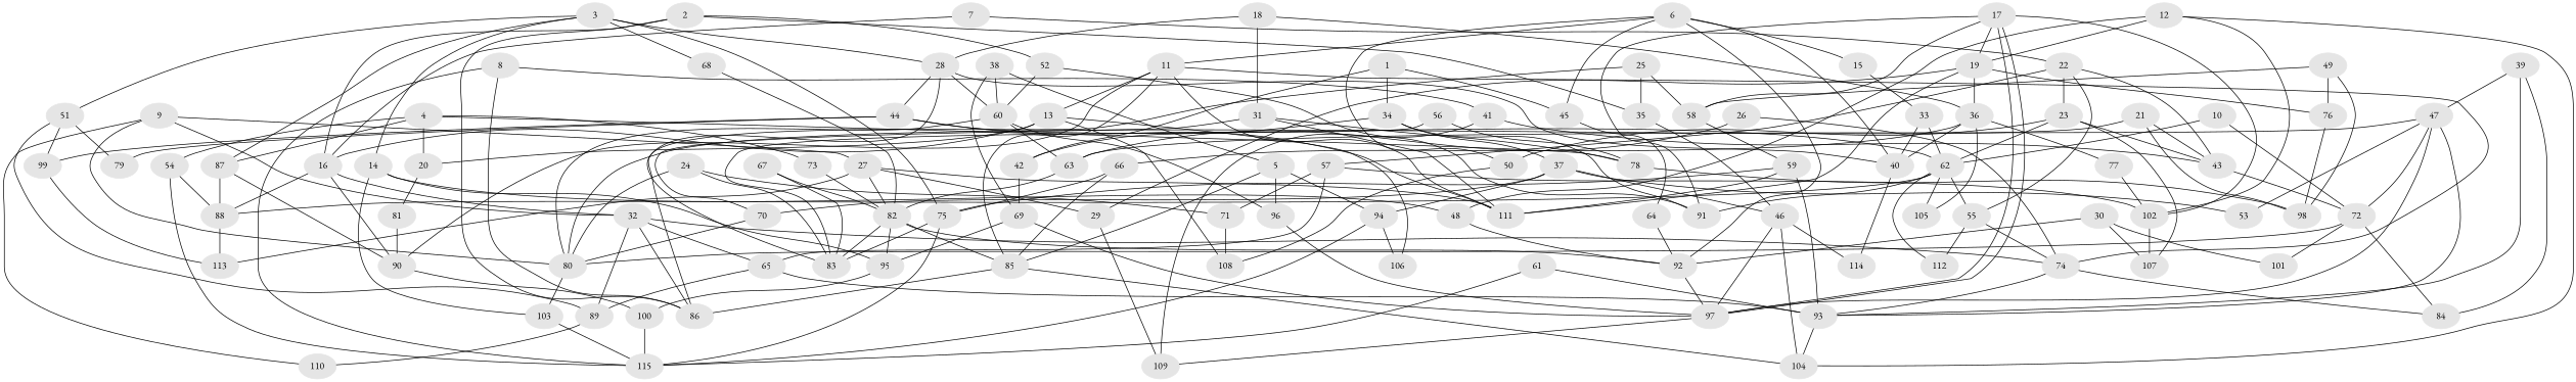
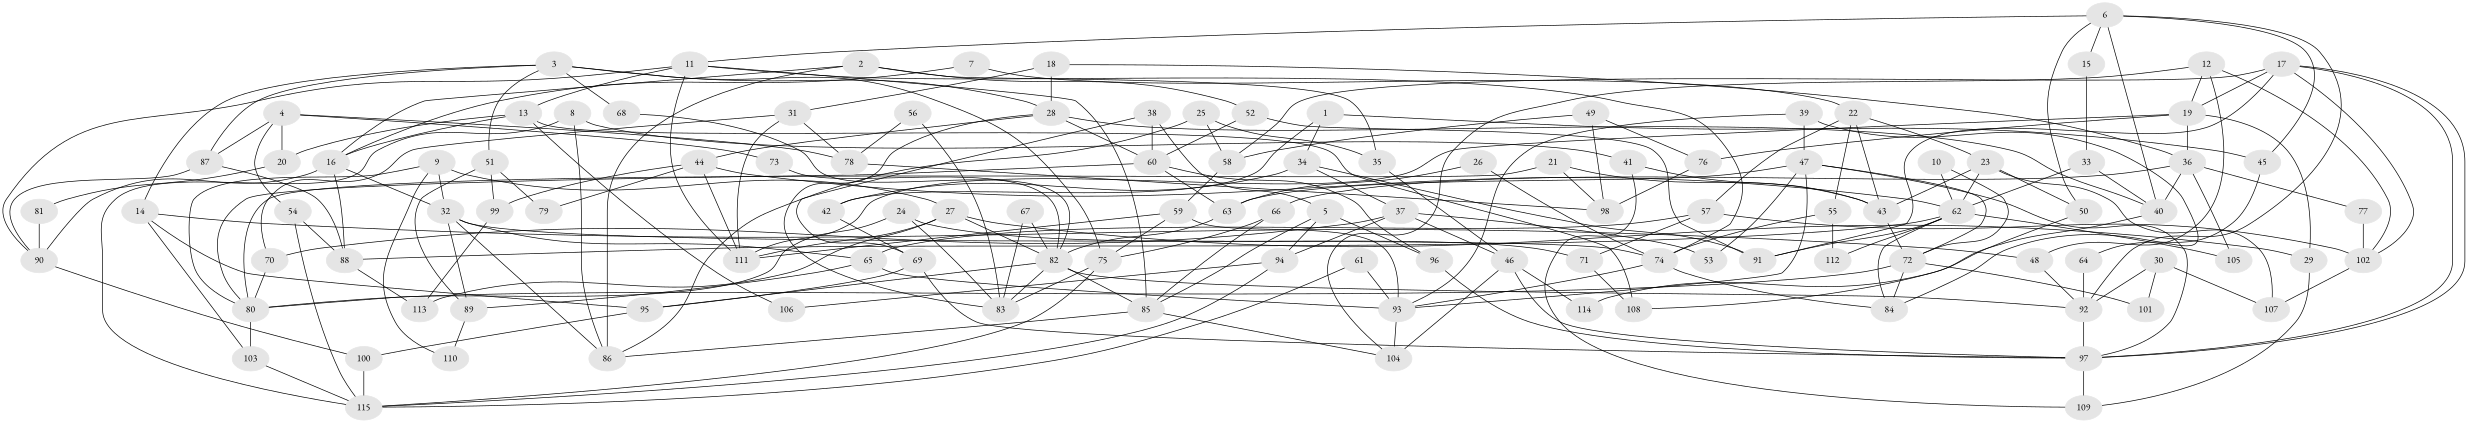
  graph {
    fontname="EB Garamond"
    node [color=gray90 fontname="EB Garamond" style=filled]
    edge [fontname="EB Garamond"]
    1
    34
    42
    45
    91
    37
    69
    64
    2
    16
    35
    52
    86
    32
    90
    88
    46
    60
    3
    14
    28
    51
    68
    75
    87
    48
    95
    103
    40
    83
    44
    29
    109
    89
    79
    99
    82
    115
    4
    20
    54
    73
    78
    81
    98
    5
    85
    94
    96
    104
    106
    97
    6
    11
    15
    50
    92
    13
    74
    111
    33
    114
    108
    7
    22
    43
    23
    55
    57
    8
    41
    9
    27
    80
    110
    113
    65
    10
    62
    72
    105
    84
    112
    101
    93
    100
    12
    19
    102
    36
    76
    107
    17
    58
    59
    18
    31
    70
    66
    77
    21
    71
    24
    25
    26
    63
    30
    53
    38
    39
    47
    49
    56
    61
    67
    1 -- 34
    1 -- 42
    1 -- 45
    34 -- 42
    34 -- 91
    34 -- 37
    42 -- 69
    45 -- 64
    37 -- 46
    37 -- 94
    37 -- 70
    37 -- 53
    69 -- 95
    69 -- 97
    64 -- 92
    2 -- 16
    2 -- 35
    2 -- 52
    2 -- 86
    16 -- 32
    16 -- 90
    16 -- 88
    35 -- 46
    52 -- 91
    52 -- 60
    32 -- 86
    32 -- 89
    32 -- 74
    32 -- 65
    90 -- 100
    88 -- 113
    46 -- 104
    46 -- 97
    46 -- 114
    60 -- 96
    60 -- 80
    60 -- 63
    3 -- 14
    3 -- 28
    3 -- 51
    3 -- 68
    3 -- 75
    3 -- 87
    14 -- 48
    14 -- 95
    14 -- 103
    28 -- 60
    28 -- 40
    28 -- 83
    28 -- 44
    51 -- 89
    51 -- 79
    51 -- 99
    68 -- 82
    75 -- 83
    75 -- 115
    87 -- 90
    87 -- 88
    48 -- 92
    95 -- 100
    103 -- 115
    40 -- 114
    44 -- 79
    44 -- 99
    44 -- 111
    44 -- 62
    29 -- 109
    89 -- 110
    99 -- 113
    82 -- 95
    82 -- 83
    82 -- 85
    82 -- 92
    4 -- 87
    4 -- 20
    4 -- 54
    4 -- 73
    4 -- 78
    20 -- 81
    54 -- 88
    54 -- 115
    73 -- 82
    78 -- 98
    81 -- 90
    5 -- 85
    5 -- 94
    5 -- 96
    85 -- 86
    85 -- 104
    94 -- 115
    94 -- 106
    96 -- 97
    97 -- 109
    6 -- 45
    6 -- 40
    6 -- 11
    6 -- 15
    6 -- 50
    6 -- 92
    11 -- 90
    11 -- 85
    11 -- 13
    11 -- 74
    11 -- 111
    15 -- 33
    50 -- 108
    92 -- 97
    13 -- 16
    13 -- 20
    13 -- 106
    13 -- 108
    74 -- 84
    74 -- 93
    33 -- 40
    33 -- 62
    7 -- 16
    7 -- 22
    22 -- 43
    22 -- 23
    22 -- 55
    22 -- 57
    43 -- 72
    23 -- 50
    23 -- 43
    23 -- 62
    23 -- 107
    55 -- 74
    55 -- 112
    57 -- 65
    57 -- 102
    57 -- 71
    8 -- 86
    8 -- 115
    8 -- 41
    41 -- 109
    41 -- 43
    9 -- 32
    9 -- 27
    9 -- 80
    9 -- 110
    27 -- 29
    27 -- 82
    27 -- 111
    27 -- 113
    80 -- 103
    65 -- 89
    65 -- 93
    10 -- 62
    10 -- 72
    62 -- 91
    62 -- 88
    62 -- 105
-   62 -- 55
+   62 -- 84
    62 -- 112
    72 -- 80
    72 -- 84
    72 -- 101
    93 -- 104
    100 -- 115
    12 -- 48
    12 -- 104
    12 -- 19
    12 -- 102
    19 -- 29
    19 -- 111
    19 -- 36
    19 -- 76
    102 -- 107
    36 -- 40
    36 -- 105
    36 -- 66
    36 -- 77
    76 -- 98
    17 -- 91
    17 -- 97
    17 -- 97
    17 -- 19
    17 -- 102
    17 -- 58
    58 -- 59
    59 -- 75
    59 -- 111
    59 -- 93
    18 -- 28
    18 -- 36
    18 -- 31
    31 -- 78
    31 -- 111
    31 -- 70
    70 -- 80
    66 -- 75
    66 -- 85
    77 -- 102
    21 -- 98
    21 -- 43
    21 -- 80
    71 -- 108
    24 -- 83
    24 -- 80
    24 -- 71
    25 -- 35
    25 -- 86
    25 -- 58
    26 -- 74
    26 -- 63
    63 -- 82
    30 -- 92
    30 -- 101
    30 -- 107
    38 -- 69
    38 -- 60
    38 -- 5
    39 -- 84
    39 -- 93
    39 -- 47
    47 -- 97
    47 -- 72
    47 -- 93
    47 -- 63
    47 -- 53
    49 -- 98
    49 -- 76
    49 -- 58
    56 -- 83
    56 -- 78
    61 -- 115
    61 -- 93
    67 -- 83
    67 -- 82
  }
